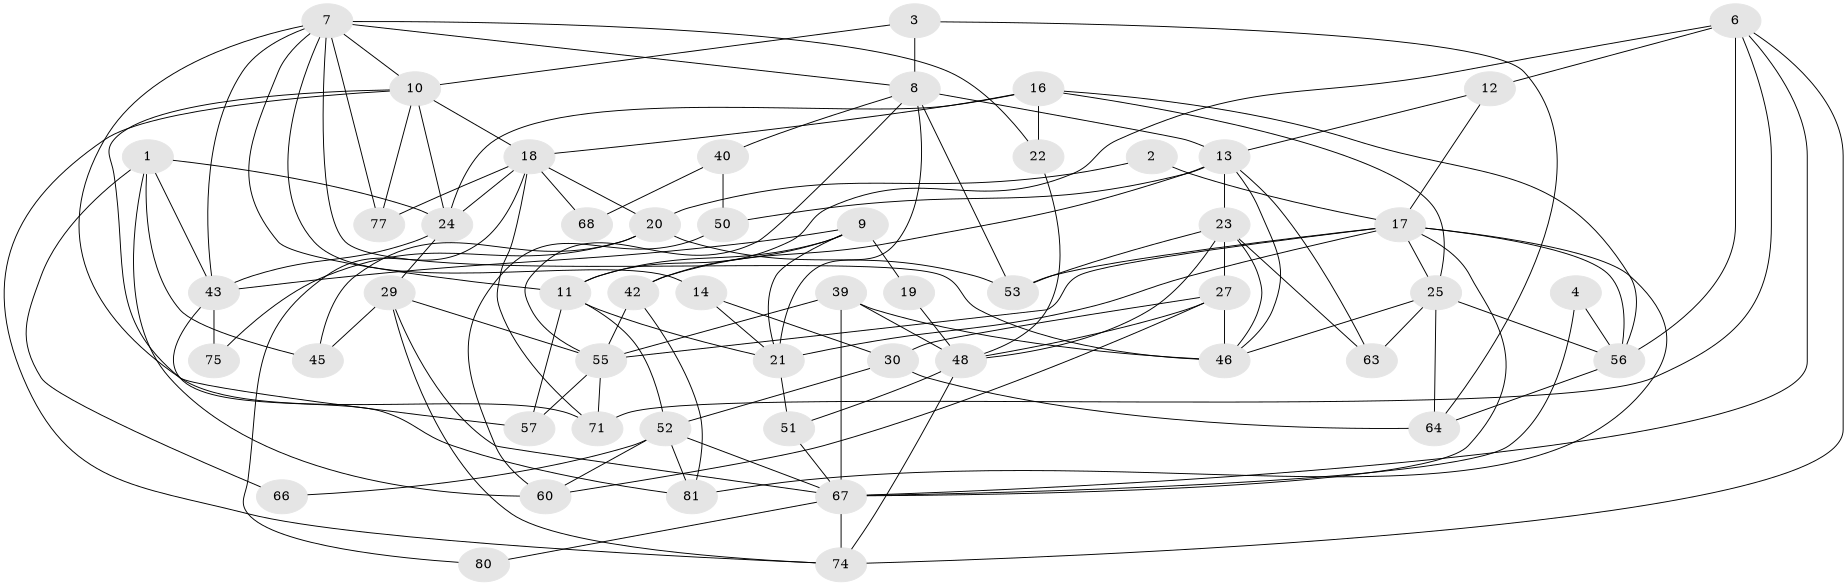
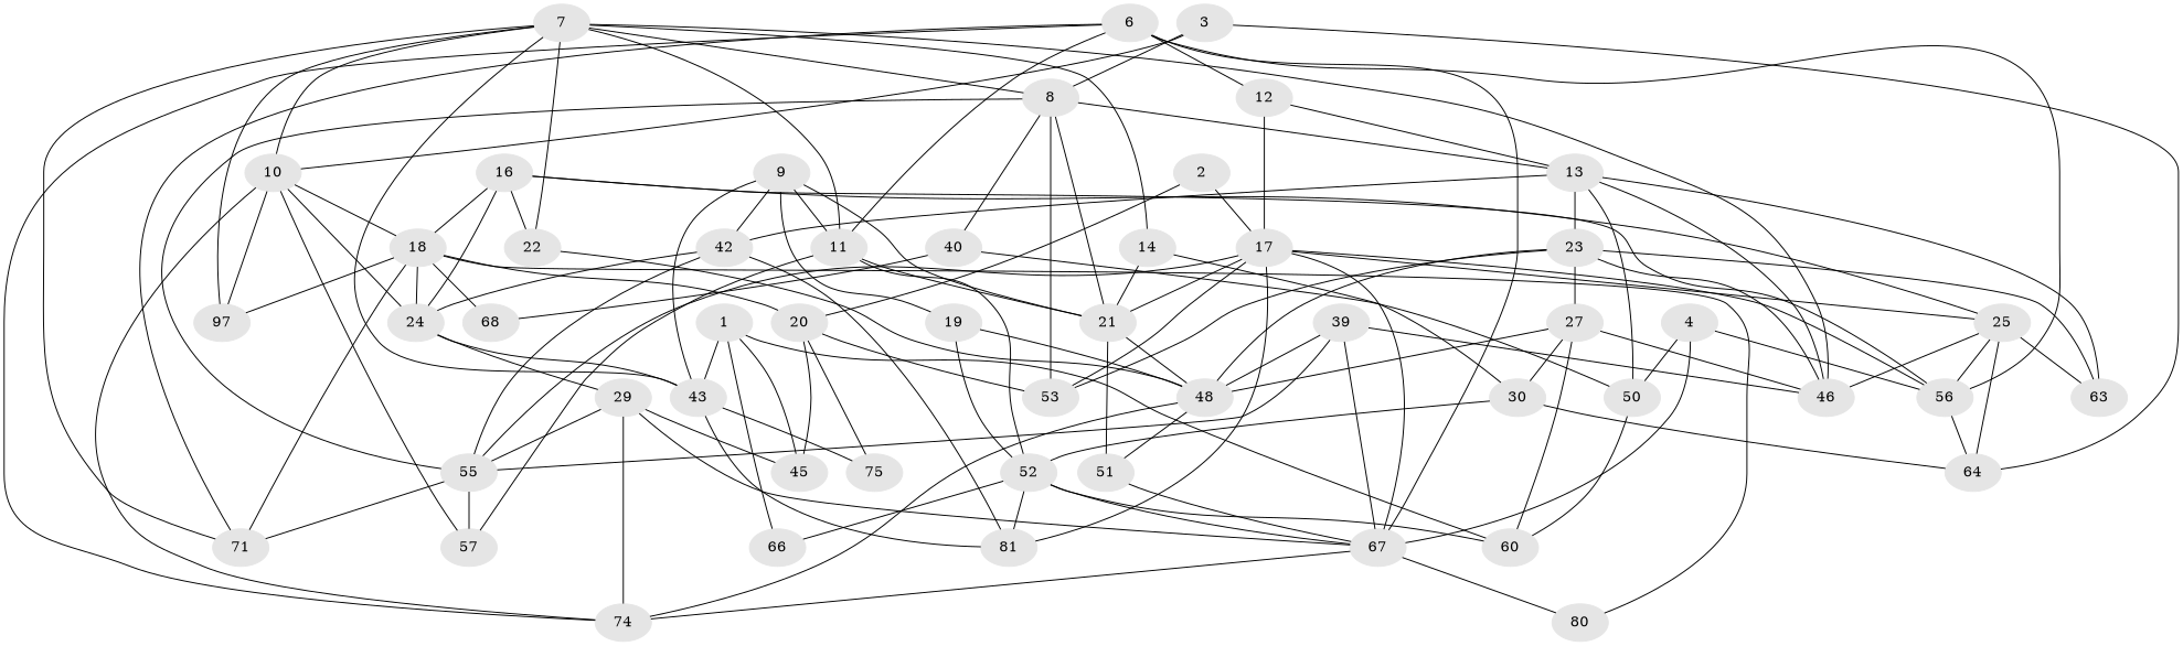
  graph {
    node [color=gray90 style=filled]
    1 [super="+5"]
    24 [super="+38"]
    43 [super="+44"]
    45
    60
    66
    29 [super="+33"]
    81 [super="+83"]
    75
    17 [super="+59"]
    n11 [label=56 super="+61"]
    67 [super="+72"]
    21 [super="+36"]
    53
    55 [super="+79"]
    25 [super="+39"]
    2
    20 [super="+28"]
    3 [super="+35"]
    8 [super="+15"]
    10 [super="+56"]
    n22 [label=64]
    13 [super="+49"]
    40
    74 [super="+82"]
-   77
+   77 [label=97]
    18 [super="+37"]
    57
    4 [super="+58"]
    50
    80
    6 [super="+31"]
    11 [super="+76"]
    12
    71
    52 [super="+78"]
    7 [super="+62"]
    14
    22
    46 [super="+65"]
    30 [super="+64"]
    48 [super="+73"]
    42
    23 [super="+26"]
    63
    51
    68
    9 [super="+41"]
    19
    27 [super="+32"]
    16 [super="+70"]
    n52 [label=39 super="+47"]
-   1 -- 24
+   42 -- 24
    1 -- 43
    1 -- 45
    1 -- 60
    1 -- 66
    24 -- 43
    24 -- 29
    43 -- 81
    43 -- 75
    29 -- 45
    29 -- 67
    29 -- 55
    29 -- 74
    17 -- 81
    17 -- n11
    17 -- 67
    17 -- 21
    17 -- 53
    17 -- 55
    17 -- 25
    n11 -- n22
    67 -- 74
    67 -- 80
+   21 -- 48 [weight=2]
    21 -- 51
    55 -- 57
    55 -- 71
    25 -- n11
    25 -- n22
    25 -- 46
    25 -- 63
    2 -- 17
    2 -- 20
    20 -- 45
    20 -- 75
    20 -- 53
    3 -- 8
    3 -- 10
    3 -- n22
    8 -- 21
    8 -- 53 [weight=2]
    8 -- 55
    8 -- 13
    8 -- 40
    10 -- 24
    10 -- 74
    10 -- 77
    10 -- 18
    10 -- 57
    13 -- 50
    13 -- 46
    13 -- 42
    13 -- 23
    13 -- 63
    40 -- 50
    40 -- 68
    18 -- 24
    18 -- 20
    18 -- 77
    18 -- 80
    18 -- 71
    18 -- 68
    4 -- n11
    4 -- 67 [weight=2]
+   4 -- 50
    50 -- 60
    6 -- n11 [weight=2]
    6 -- 67
    6 -- 74
    6 -- 11
    6 -- 12
    6 -- 71
    11 -- 21
    11 -- 57
    11 -- 52
    12 -- 17
    12 -- 13
    52 -- 60
    52 -- 66
    52 -- 81
    52 -- 67
    7 -- 43
    7 -- 8
    7 -- 10
    7 -- 77
    7 -- 11
    7 -- 71
    7 -- 14
    7 -- 22
    7 -- 46
    14 -- 21
    14 -- 30
    22 -- 48
    30 -- n22
    30 -- 52
    48 -- 74
    48 -- 51
    42 -- 81
    42 -- 55
    23 -- 53
    23 -- 46
    23 -- 48
    23 -- 63
    23 -- 27
    51 -- 67
    9 -- 43
    9 -- 21
    9 -- 11
    9 -- 42
    9 -- 19
+   19 -- 52
    19 -- 48
    27 -- 60
    27 -- 46 [weight=2]
    27 -- 30
    27 -- 48
    16 -- 24
    16 -- n11
    16 -- 25
    16 -- 18
    16 -- 22
    n52 -- 67
    n52 -- 55
    n52 -- 46
    n52 -- 48
  }
